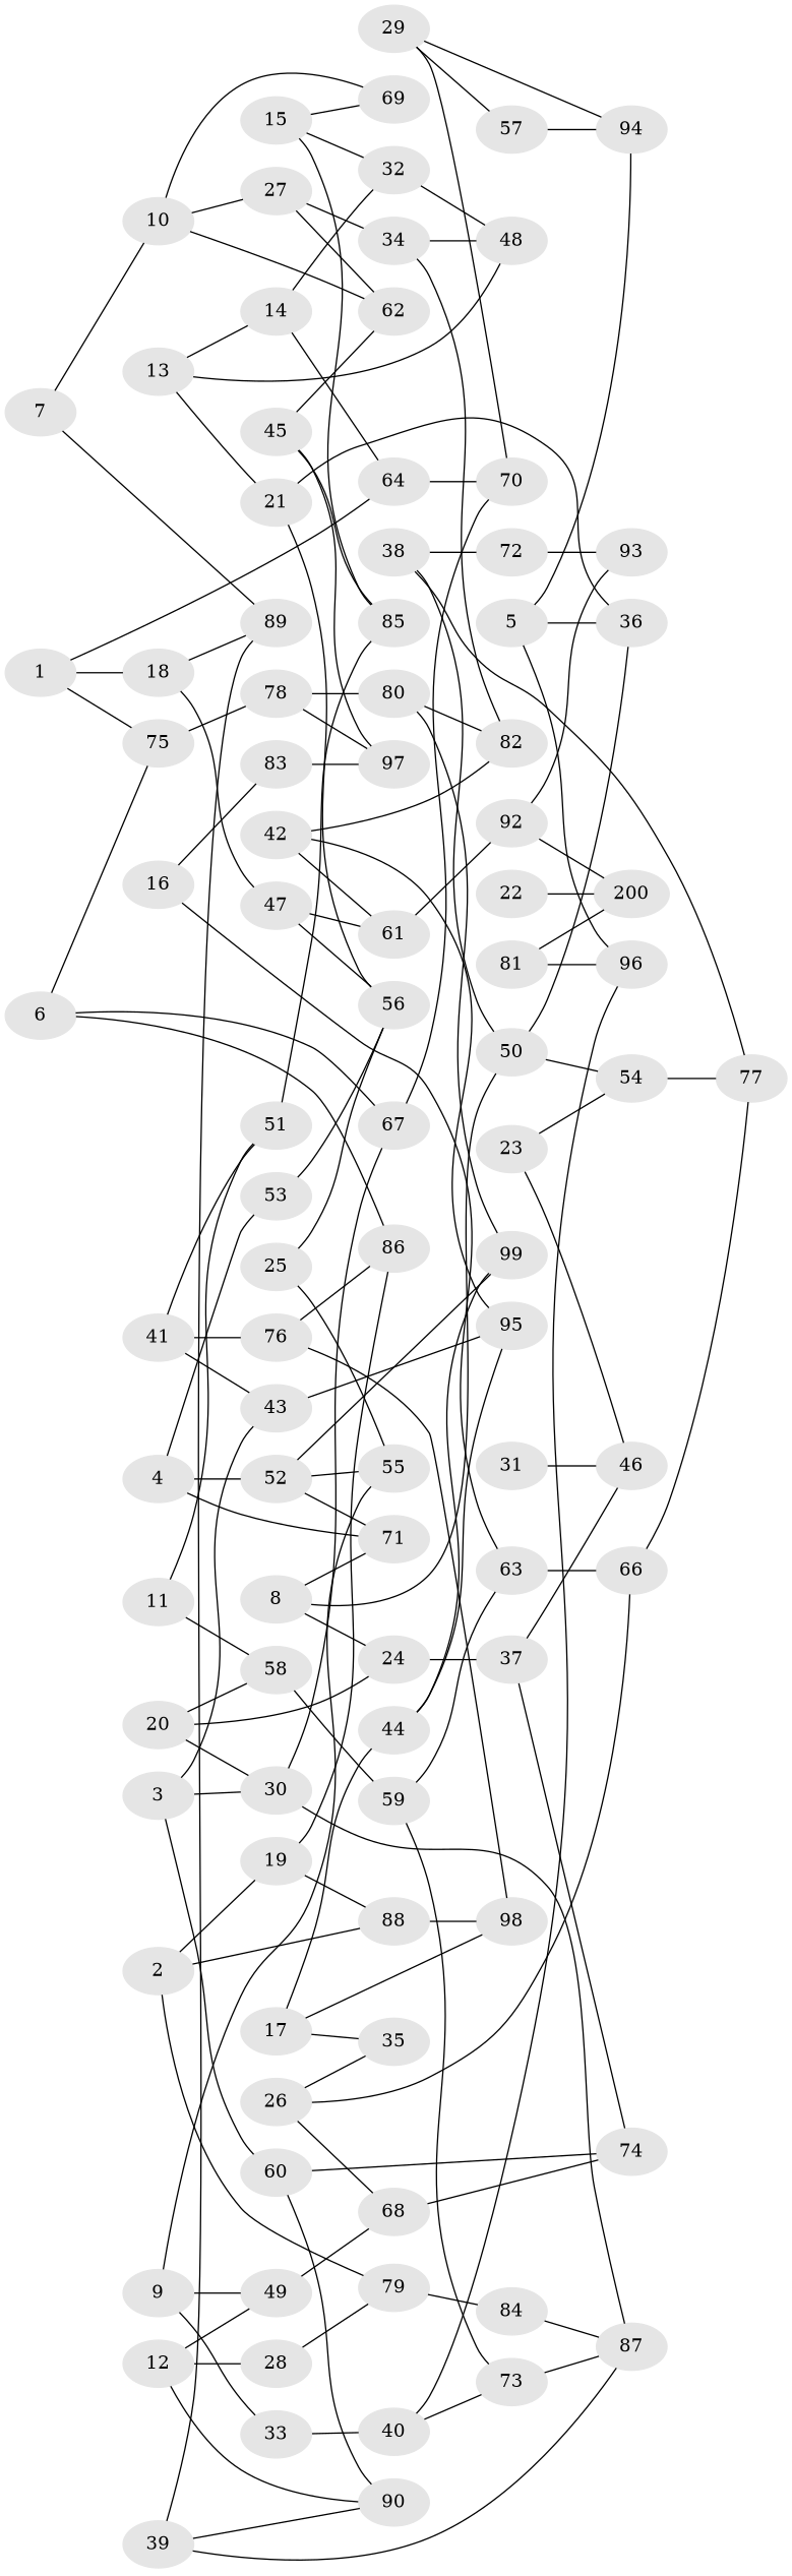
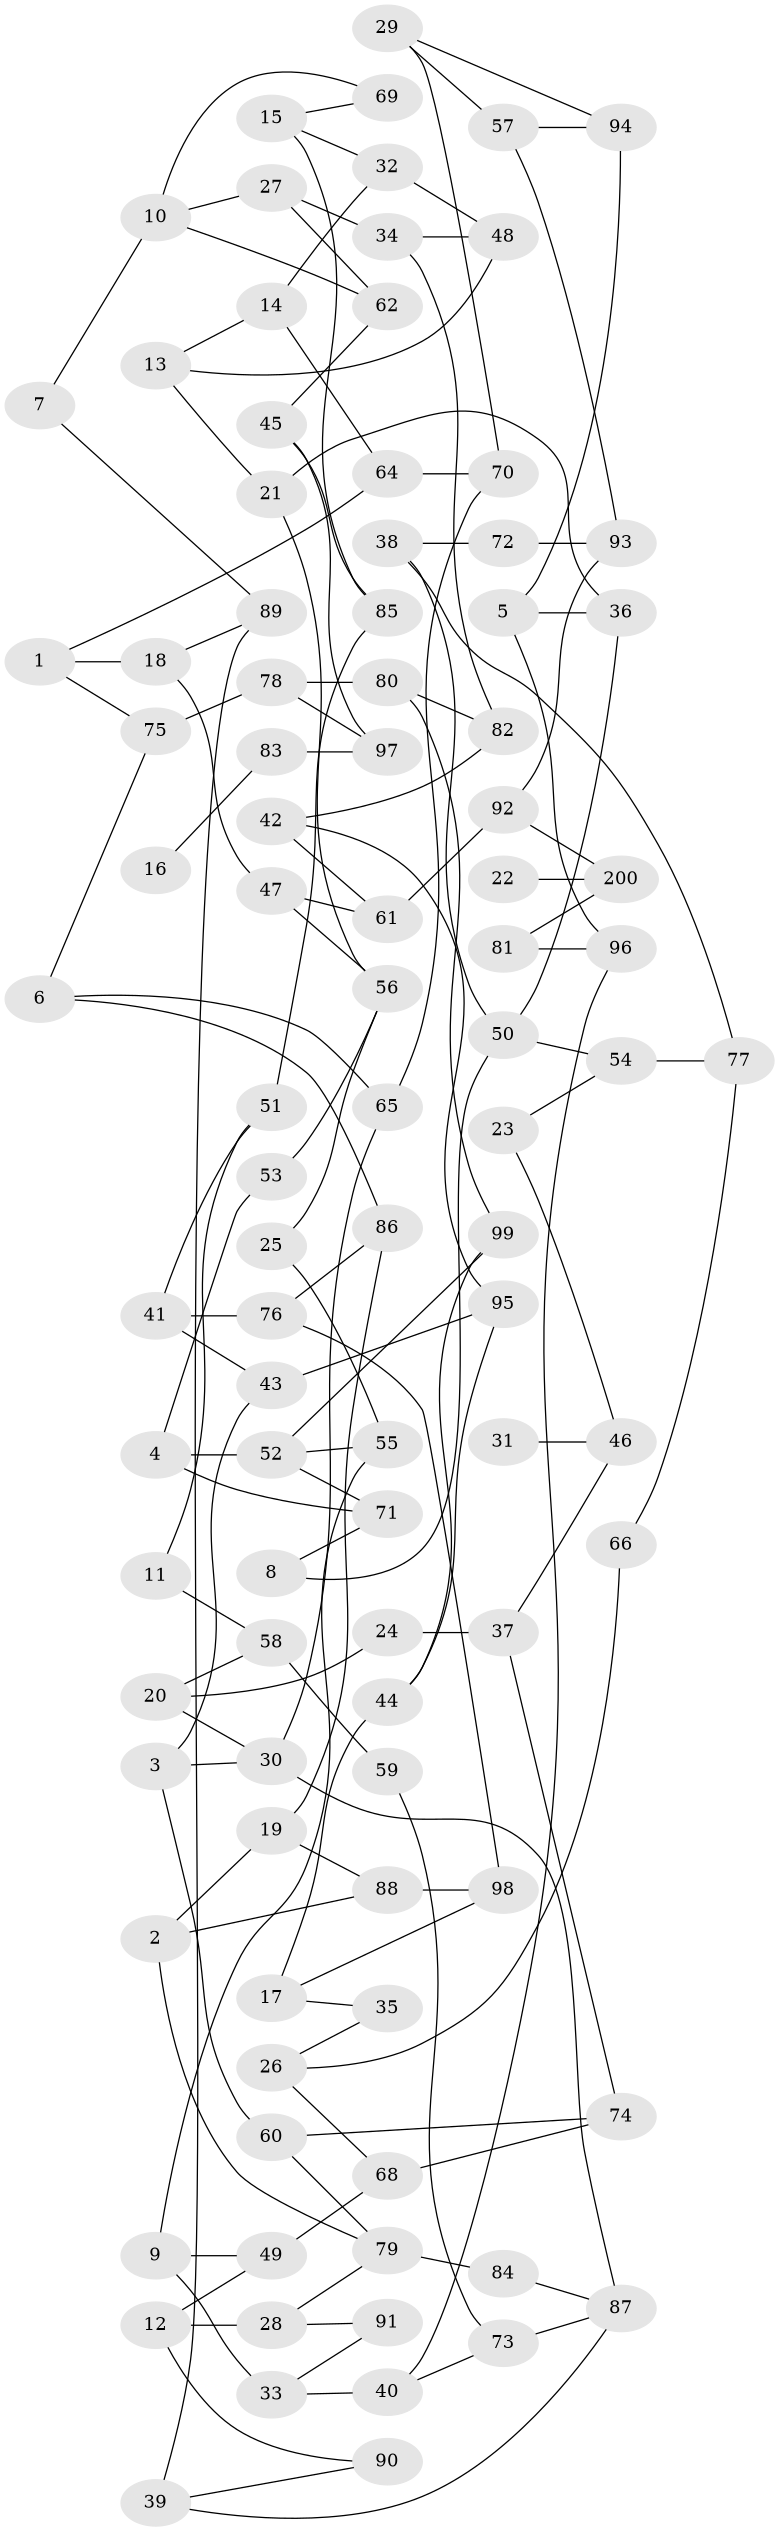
  graph {
    rankdir=LR
    node [color=gray90 style=filled]
    1
    18
    64
    75
    89
    47
    70
    78
    2
    19
    79
    88
    86
    84
    98
    3
    43
    60
    30
    16
-   63
    83
    95
    90
    74
    4
    52
    53
    71
    55
    99
    56
    5
    36
    94
    96
    6
-   65 [label=67]
+   65
    7
    10
    27
    62
    69
    34
    8
    24
    50
    37
    54
    9
    33
    49
+   91
    40
    68
    11
    51
    58
    85
    59
    12
    28
    13
    14
    21
    48
    32
    15
    66
    97
    17
    35
    44
    61
    20
    87
    n77 [label=200]
    22
    31
    46
    23
    77
    25
    72
    93
    26
    82
    29
    57
    73
    38
    39
    41
    76
    42
    92
    45
    81
    80
    1 -- 18
    1 -- 64
    1 -- 75
    18 -- 89
    18 -- 47
    64 -- 70
    75 -- 78
    47 -- 56
    47 -- 61
    78 -- 97
    78 -- 80
    2 -- 19
    2 -- 79
    2 -- 88
    19 -- 88
    19 -- 86
    79 -- 84
    88 -- 98
    84 -- 87
    3 -- 43
    3 -- 60
    3 -- 30
    43 -- 95
-   60 -- 90
+   60 -- 79
    60 -- 74
    30 -- 65
    30 -- 87
-   16 -- 63
    16 -- 83
-   63 -- 66
    83 -- 97
    4 -- 52
    4 -- 53
    4 -- 71
    52 -- 71
    52 -- 55
    52 -- 99
    53 -- 56
    5 -- 36
    5 -- 94
    5 -- 96
    6 -- 75
    6 -- 86
    6 -- 65
    65 -- 70
    7 -- 89
    7 -- 10
    10 -- 27
    10 -- 62
    10 -- 69
    27 -- 62
    27 -- 34
    34 -- 48
    34 -- 82
    8 -- 71
-   8 -- 24
    8 -- 50
    24 -- 37
    50 -- 36
    50 -- 54
    37 -- 74
    37 -- 46
    54 -- 77
    9 -- 55
    9 -- 33
    9 -- 49
+   33 -- 91
    33 -- 40
    49 -- 68
    40 -- 96
    40 -- 73
    68 -- 74
    11 -- 51
    11 -- 58
    51 -- 85
    58 -- 59
-   59 -- 63
    59 -- 73
    12 -- 90
    12 -- 49
    12 -- 28
    28 -- 79
+   28 -- 91
    13 -- 14
    13 -- 21
    13 -- 48
    14 -- 64
    14 -- 32
    21 -- 56
    21 -- 36
    32 -- 48
    15 -- 69
    15 -- 85
    15 -- 32
    66 -- 77
    17 -- 98
    17 -- 35
    17 -- 44
    44 -- 95
    44 -- 99
    61 -- 92
    20 -- 30
    20 -- 24
    20 -- 58
    22 -- n77
    31 -- 46
    23 -- 54
    23 -- 46
    25 -- 55
    25 -- 56
    72 -- 93
    26 -- 68
    26 -- 66
    26 -- 35
    29 -- 70
    29 -- 94
    29 -- 57
    57 -- 94
+   57 -- 93
    73 -- 87
    38 -- 50
    38 -- 77
    38 -- 72
    39 -- 89
    39 -- 90
    39 -- 87
    41 -- 43
    41 -- 51
    41 -- 76
    76 -- 86
    76 -- 98
    42 -- 95
    42 -- 61
    42 -- 82
    92 -- n77
    92 -- 93
    45 -- 62
    45 -- 85
    45 -- 97
    81 -- 96
    81 -- n77
    80 -- 99
    80 -- 82
  }
